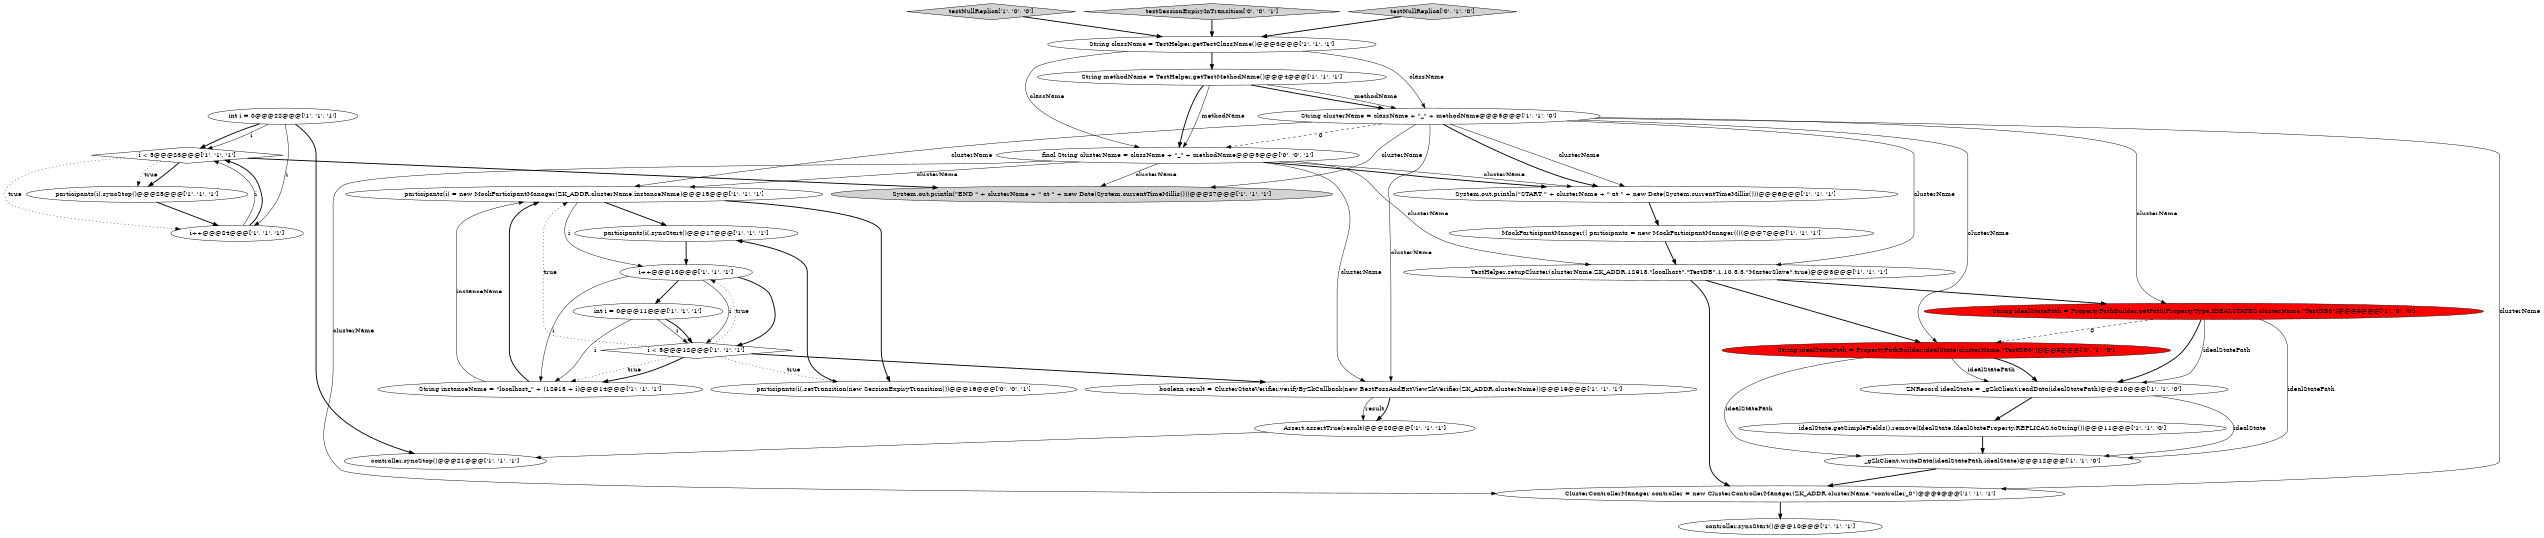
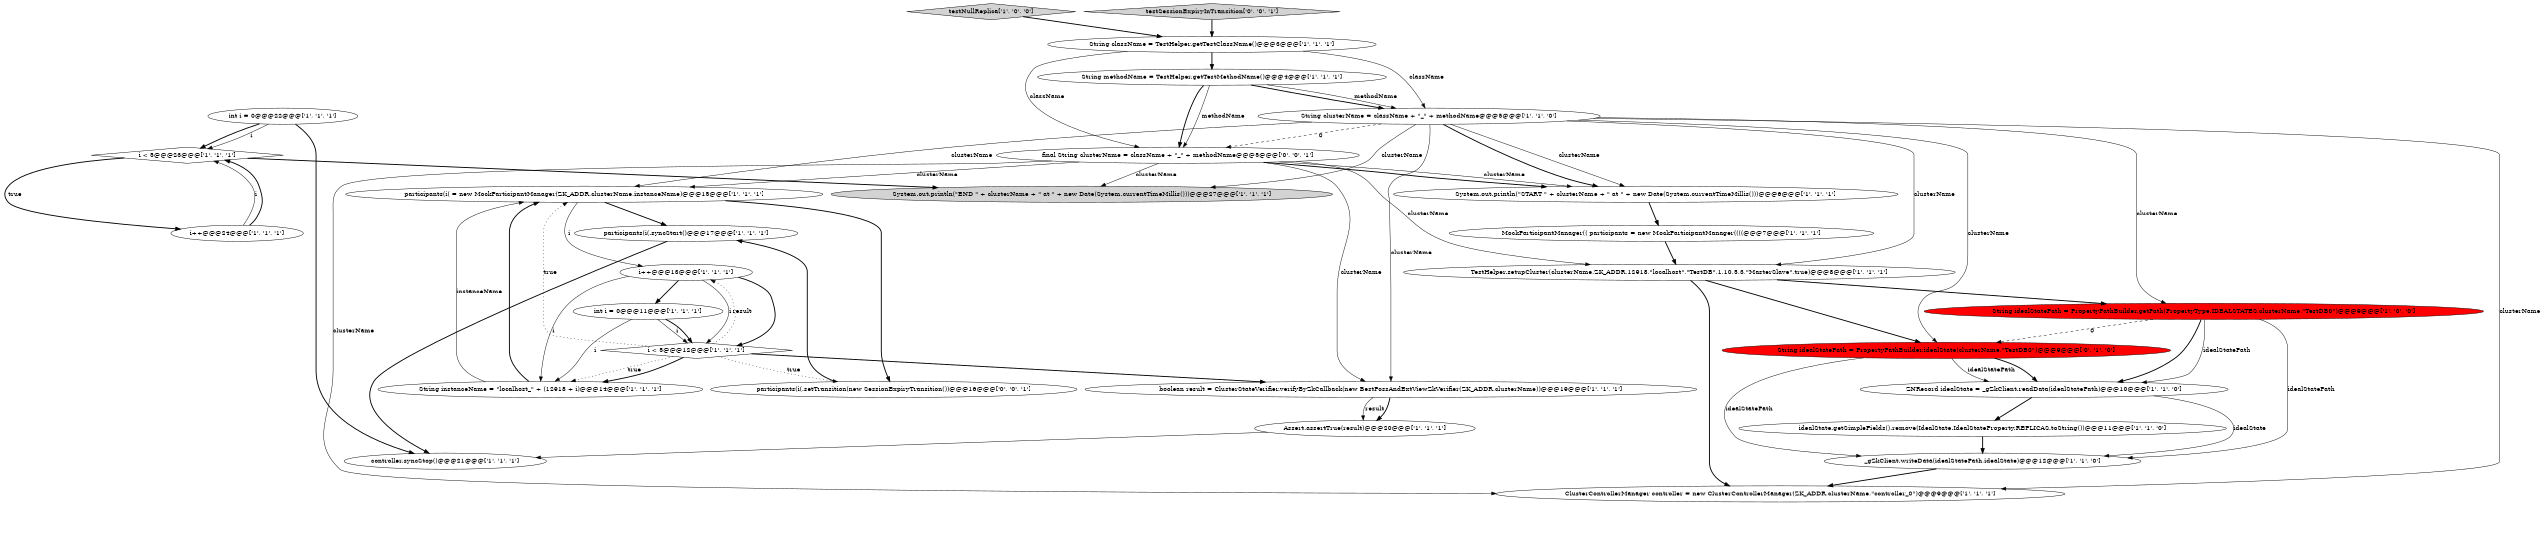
  digraph {
    node [fillcolor=white shape=ellipse style=filled]
    edge [style=bold]
    n1 [fillcolor=red label="String idealStatePath = PropertyPathBuilder.idealState(clusterName,\"TestDB0\")@@@9@@@['0', '1', '0']"]
    n2 [label="_gZkClient.writeData(idealStatePath,idealState)@@@12@@@['1', '1', '0']"]
    n3 [label="ZNRecord idealState = _gZkClient.readData(idealStatePath)@@@10@@@['1', '1', '0']"]
    n4 [label="ClusterControllerManager controller = new ClusterControllerManager(ZK_ADDR,clusterName,\"controller_0\")@@@9@@@['1', '1', '1']"]
    n5 [label="idealState.getSimpleFields().remove(IdealState.IdealStateProperty.REPLICAS.toString())@@@11@@@['1', '1', '0']"]
    n6 [label="final String clusterName = className + \"_\" + methodName@@@5@@@['0', '0', '1']"]
    n7 [label="TestHelper.setupCluster(clusterName,ZK_ADDR,12918,\"localhost\",\"TestDB\",1,10,5,3,\"MasterSlave\",true)@@@8@@@['1', '1', '1']"]
    n8 [label="participants(i( = new MockParticipantManager(ZK_ADDR,clusterName,instanceName)@@@15@@@['1', '1', '1']"]
    n9 [label="boolean result = ClusterStateVerifier.verifyByZkCallback(new BestPossAndExtViewZkVerifier(ZK_ADDR,clusterName))@@@19@@@['1', '1', '1']"]
    n10 [label="System.out.println(\"START \" + clusterName + \" at \" + new Date(System.currentTimeMillis()))@@@6@@@['1', '1', '1']"]
    n11 [fillcolor=lightgray label="System.out.println(\"END \" + clusterName + \" at \" + new Date(System.currentTimeMillis()))@@@27@@@['1', '1', '1']"]
    n12 [fillcolor=red label="String idealStatePath = PropertyPathBuilder.getPath(PropertyType.IDEALSTATES,clusterName,\"TestDB0\")@@@9@@@['1', '0', '0']"]
-   n13 [label="controller.syncStart()@@@10@@@['1', '1', '1']"]
    n14 [label="participants(i(.syncStart()@@@17@@@['1', '1', '1']"]
    n15 [label="i++@@@13@@@['1', '1', '1']"]
    n16 [label="participants(i(.setTransition(new SessionExpiryTransition())@@@16@@@['0', '0', '1']"]
    n17 [label="Assert.assertTrue(result)@@@20@@@['1', '1', '1']"]
    n18 [label="MockParticipantManager(( participants = new MockParticipantManager((((@@@7@@@['1', '1', '1']"]
    n19 [label="String clusterName = className + \"_\" + methodName@@@5@@@['1', '1', '0']"]
    n20 [label="i < 5@@@23@@@['1', '1', '1']" shape=diamond]
    n21 [label="i++@@@24@@@['1', '1', '1']"]
-   n22 [label="participants(i(.syncStop()@@@25@@@['1', '1', '1']"]
    n23 [fillcolor=lightgray label="testNullReplica['1', '0', '0']" shape=diamond]
    n24 [label="String className = TestHelper.getTestClassName()@@@3@@@['1', '1', '1']"]
    n25 [label="String methodName = TestHelper.getTestMethodName()@@@4@@@['1', '1', '1']"]
    n26 [label="String instanceName = \"localhost_\" + (12918 + i)@@@14@@@['1', '1', '1']"]
    n27 [label="i < 5@@@12@@@['1', '1', '1']" shape=diamond]
    n28 [label="int i = 0@@@11@@@['1', '1', '1']"]
    n29 [label="controller.syncStop()@@@21@@@['1', '1', '1']"]
    n30 [label="int i = 0@@@22@@@['1', '1', '1']"]
    n31 [fillcolor=lightgray label="testSessionExpiryInTransition['0', '0', '1']" shape=diamond]
-   n32 [fillcolor=lightgray label="testNullReplica['0', '1', '0']" shape=diamond]
    n1 -> n2 [label=idealStatePath style=solid]
    n1 -> n3
    n1 -> n3 [label=idealStatePath style=solid]
    n2 -> n4
    n3 -> n2 [label=idealState style=solid]
    n3 -> n5
-   n4 -> n13
    n5 -> n2
    n6 -> n4 [label=clusterName style=solid]
    n6 -> n7 [label=clusterName style=solid]
    n6 -> n8 [label=clusterName style=solid]
    n6 -> n9 [label=clusterName style=solid]
    n6 -> n10
    n6 -> n10 [label=clusterName style=solid]
    n6 -> n11 [label=clusterName style=solid]
    n7 -> n1
    n7 -> n4
    n7 -> n12
    n8 -> n14
    n8 -> n15 [label=i style=solid]
    n8 -> n16
    n9 -> n17 [label=result style=solid]
    n9 -> n17
    n10 -> n18
    n12 -> n1 [label=0 style=dashed]
    n12 -> n2 [label=idealStatePath style=solid]
    n12 -> n3 [label=idealStatePath style=solid]
    n12 -> n3
-   n14 -> n15
+   n14 -> n29
    n15 -> n26 [label=i style=solid]
    n15 -> n27 [label=i style=solid]
    n15 -> n27
    n15 -> n28
    n16 -> n14
    n17 -> n29 [style=solid]
    n18 -> n7
    n19 -> n1 [label=clusterName style=solid]
    n19 -> n4 [label=clusterName style=solid]
    n19 -> n6 [label=0 style=dashed]
    n19 -> n7 [label=clusterName style=solid]
    n19 -> n8 [label=clusterName style=solid]
    n19 -> n9 [label=clusterName style=solid]
    n19 -> n10
    n19 -> n10 [label=clusterName style=solid]
    n19 -> n11 [label=clusterName style=solid]
    n19 -> n12 [label=clusterName style=solid]
    n20 -> n11
-   n20 -> n21 [label=true style=dotted]
-   n20 -> n22
-   n20 -> n22 [label=true style=dotted]
+   n20 -> n21 [label=true]
    n21 -> n20 [label=i style=solid]
    n21 -> n20
-   n22 -> n21
    n23 -> n24
    n24 -> n6 [label=className style=solid]
    n24 -> n19 [label=className style=solid]
    n24 -> n25
    n25 -> n6
    n25 -> n6 [label=methodName style=solid]
    n25 -> n19
    n25 -> n19 [label=methodName style=solid]
    n26 -> n8 [label=instanceName style=solid]
    n26 -> n8
    n27 -> n8 [label=true style=dotted]
    n27 -> n9
-   n27 -> n15 [label=true style=dotted]
+   n27 -> n15 [label=result style=dotted]
    n27 -> n16 [label=true style=dotted]
    n27 -> n26 [label=true style=dotted]
    n27 -> n26
    n28 -> n26 [label=i style=solid]
    n28 -> n27 [label=i style=solid]
    n28 -> n27
    n30 -> n20 [label=i style=solid]
    n30 -> n20
-   n30 -> n21 [label=i style=solid]
    n30 -> n29
    n31 -> n24
-   n32 -> n24
  }
